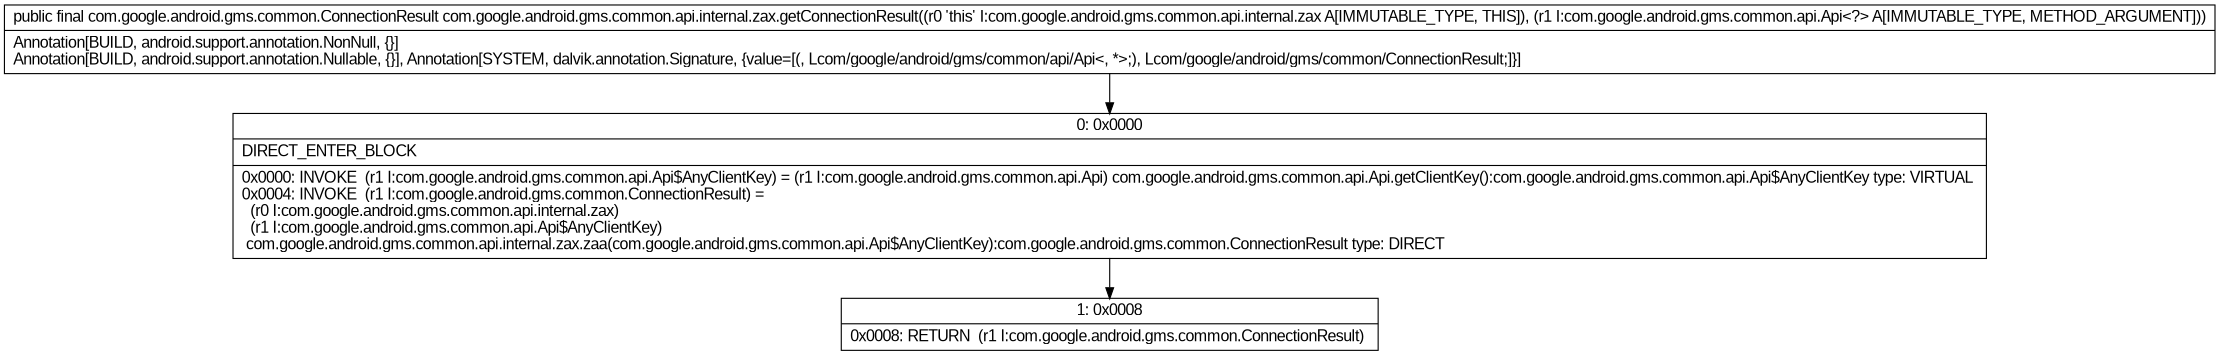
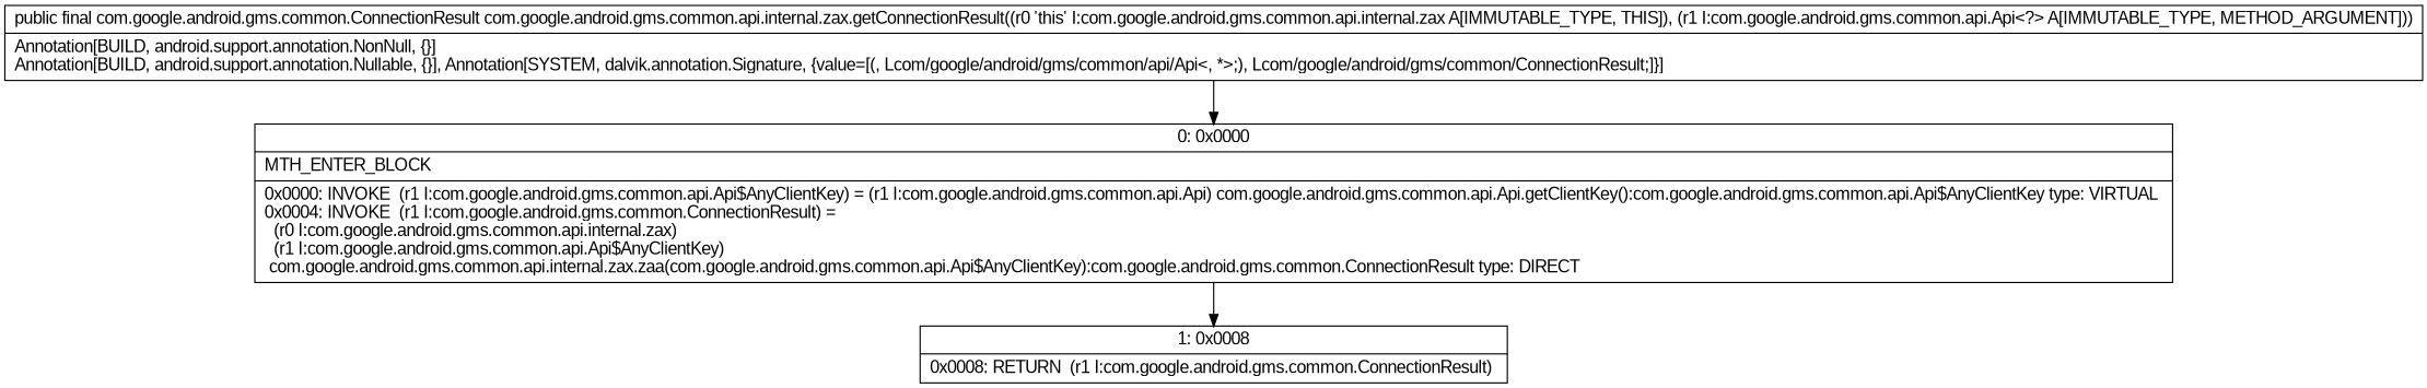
  digraph {
    fontname="Liberation Sans"
    node [shape=record fontname="Liberation Sans"]
    edge [fontname="Liberation Sans"]
-   n1 [label="{0\:\ 0x0000|DIRECT_ENTER_BLOCK\l|0x0000: INVOKE  (r1 I:com.google.android.gms.common.api.Api$AnyClientKey) = (r1 I:com.google.android.gms.common.api.Api) com.google.android.gms.common.api.Api.getClientKey():com.google.android.gms.common.api.Api$AnyClientKey type: VIRTUAL \l0x0004: INVOKE  (r1 I:com.google.android.gms.common.ConnectionResult) = \l  (r0 I:com.google.android.gms.common.api.internal.zax)\l  (r1 I:com.google.android.gms.common.api.Api$AnyClientKey)\l com.google.android.gms.common.api.internal.zax.zaa(com.google.android.gms.common.api.Api$AnyClientKey):com.google.android.gms.common.ConnectionResult type: DIRECT \l}"]
+   n1 [label="{0\:\ 0x0000|MTH_ENTER_BLOCK\l|0x0000: INVOKE  (r1 I:com.google.android.gms.common.api.Api$AnyClientKey) = (r1 I:com.google.android.gms.common.api.Api) com.google.android.gms.common.api.Api.getClientKey():com.google.android.gms.common.api.Api$AnyClientKey type: VIRTUAL \l0x0004: INVOKE  (r1 I:com.google.android.gms.common.ConnectionResult) = \l  (r0 I:com.google.android.gms.common.api.internal.zax)\l  (r1 I:com.google.android.gms.common.api.Api$AnyClientKey)\l com.google.android.gms.common.api.internal.zax.zaa(com.google.android.gms.common.api.Api$AnyClientKey):com.google.android.gms.common.ConnectionResult type: DIRECT \l}"]
    n2 [label="{1\:\ 0x0008|0x0008: RETURN  (r1 I:com.google.android.gms.common.ConnectionResult) \l}"]
    n3 [label="{public final com.google.android.gms.common.ConnectionResult com.google.android.gms.common.api.internal.zax.getConnectionResult((r0 'this' I:com.google.android.gms.common.api.internal.zax A[IMMUTABLE_TYPE, THIS]), (r1 I:com.google.android.gms.common.api.Api\<?\> A[IMMUTABLE_TYPE, METHOD_ARGUMENT]))  | Annotation[BUILD, android.support.annotation.NonNull, \{\}]\lAnnotation[BUILD, android.support.annotation.Nullable, \{\}], Annotation[SYSTEM, dalvik.annotation.Signature, \{value=[(, Lcom\/google\/android\/gms\/common\/api\/Api\<, *\>;), Lcom\/google\/android\/gms\/common\/ConnectionResult;]\}]\l}"]
    n1 -> n2
    n3 -> n1
  }
